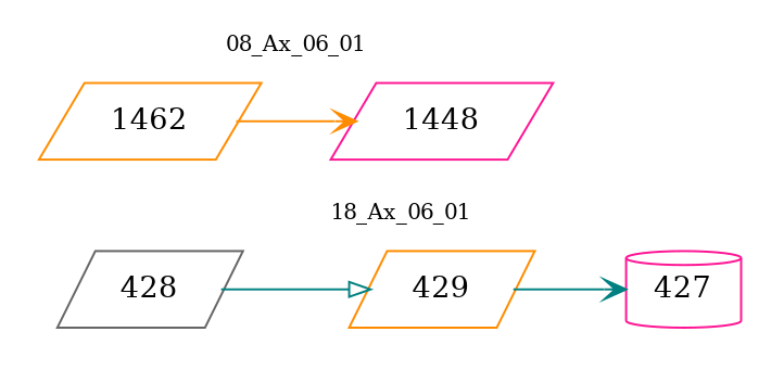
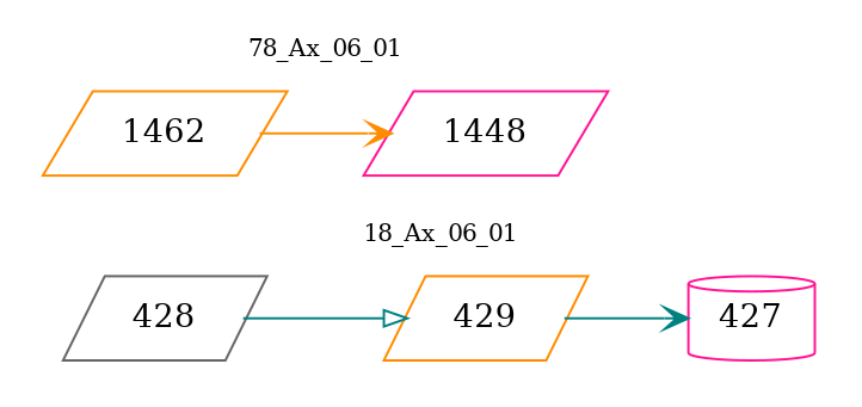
  digraph {
    rankdir=LR
    node [color=deeppink shape=parallelogram]
    edge [arrowhead=vee color=teal]
    n1 [color=gray40 label=428]
    n2 [label=427 shape=cylinder]
    n3 [color=darkorange label=429]
    n4 [color=darkorange label=1462]
    n5 [label=1448]
    subgraph cluster_1 {
      color=white
      fontsize=10
      label="18_Ax_06_01"
      n1
      n2
      n3
    }
    subgraph cluster_2 {
      color=white
      fontsize=10
-     label="08_Ax_06_01"
+     label="78_Ax_06_01"
      n4
      n5
    }
    n1 -> n3 [arrowhead=onormal]
    n3 -> n2
    n4 -> n5 [color=darkorange]
  }
